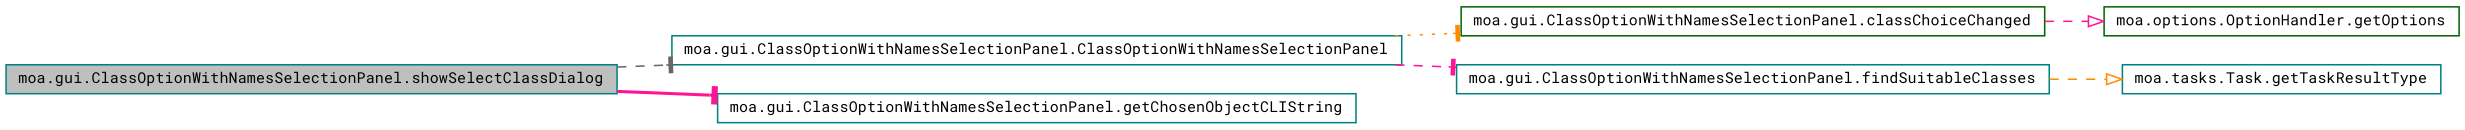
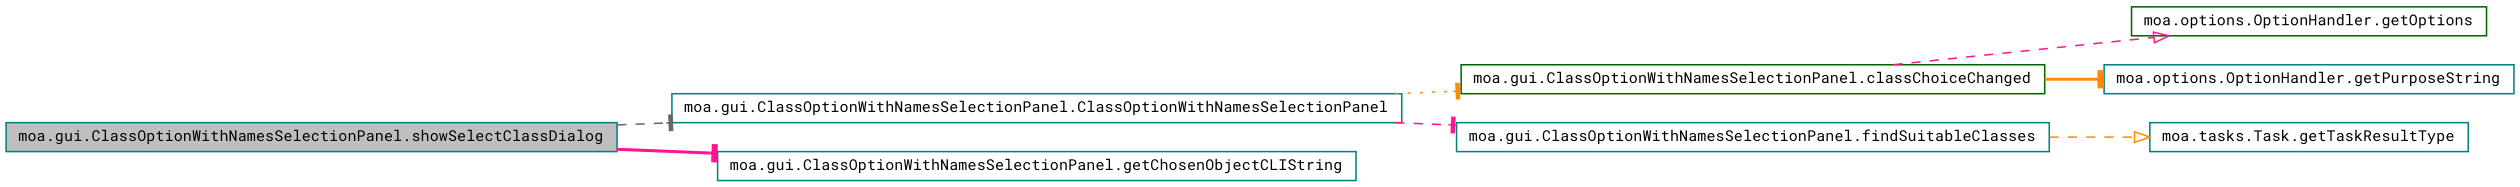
  digraph {
    rankdir=LR
    fontname="Roboto Mono"
    node [color=teal fillcolor=white fontname="Roboto Mono" fontsize=10 shape=record style=filled]
    edge [color=deeppink fontname="Roboto Mono" fontsize=10 labelfontname=Helvetica labelfontsize=10 style=dashed arrowhead=tee]
    n1 [fillcolor=grey75 fontcolor=black height=0.2 label="moa.gui.ClassOptionWithNamesSelectionPanel.showSelectClassDialog" width=0.4]
    n2 [height=0.2 label="moa.gui.ClassOptionWithNamesSelectionPanel.ClassOptionWithNamesSelectionPanel" width=0.4]
    n3 [height=0.2 label="moa.gui.ClassOptionWithNamesSelectionPanel.getChosenObjectCLIString" width=0.4]
    n4 [color=darkgreen height=0.2 label="moa.gui.ClassOptionWithNamesSelectionPanel.classChoiceChanged" width=0.4]
    n5 [height=0.2 label="moa.gui.ClassOptionWithNamesSelectionPanel.findSuitableClasses" width=0.4]
    n6 [color=darkgreen height=0.2 label="moa.options.OptionHandler.getOptions" width=0.4]
+   n7 [height=0.2 label="moa.options.OptionHandler.getPurposeString" width=0.4]
    n8 [height=0.2 label="moa.tasks.Task.getTaskResultType" width=0.4]
    n1 -> n2 [color=gray40]
    n1 -> n3 [style=bold]
    n2 -> n4 [color=darkorange style=dotted]
    n2 -> n5
    n4 -> n6 [arrowhead=onormal]
+   n4 -> n7 [color=darkorange style=bold]
    n5 -> n8 [color=darkorange arrowhead=onormal]
  }
